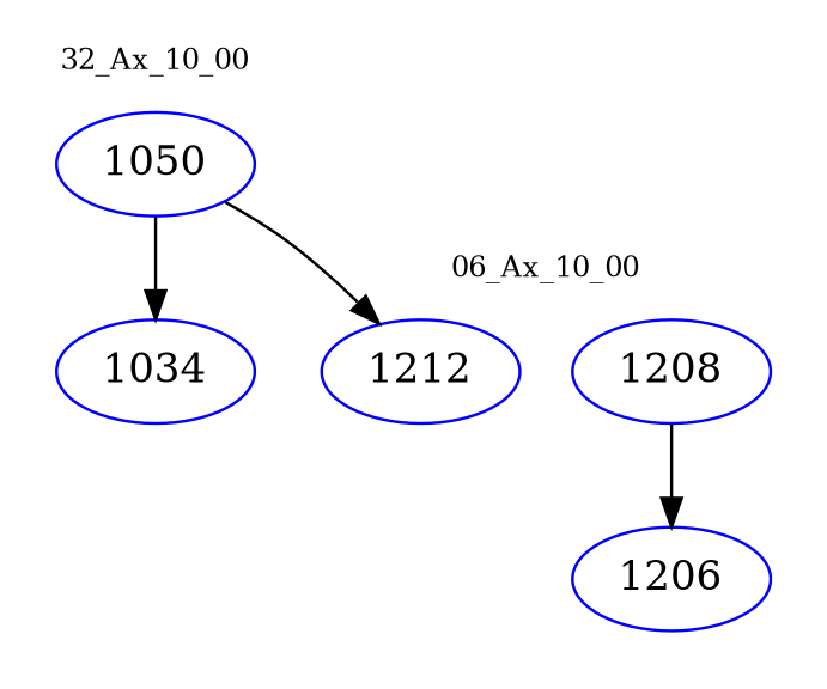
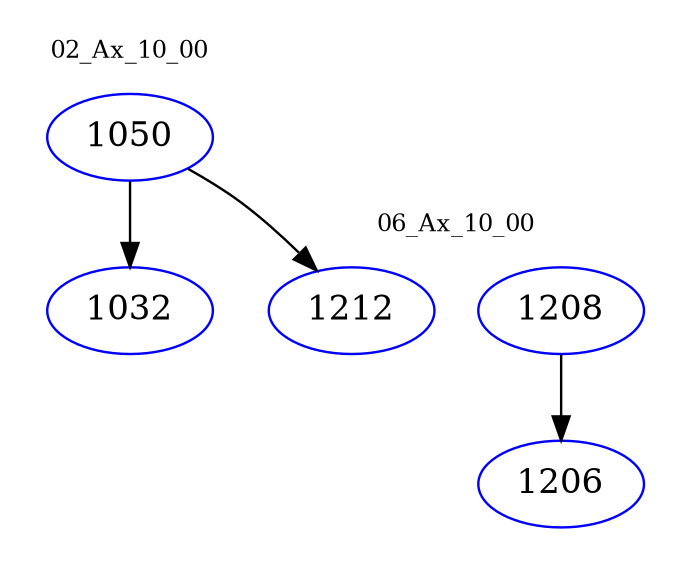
  digraph {
    node [color=blue]
    edge [color=black]
    n1 [label=1050]
-   n2 [label=1034]
+   n2 [label=1032]
    n3 [label=1208]
    n4 [label=1206]
    n5 [label=1212]
    subgraph cluster_1 {
      color=white
      fontsize=10
-     label="32_Ax_10_00"
+     label="02_Ax_10_00"
      n1
      n2
    }
    subgraph cluster_2 {
      color=white
      fontsize=10
      label="06_Ax_10_00"
      n3
      n4
      n5
    }
    n1 -> n2
    n1 -> n5
    n3 -> n4
  }
